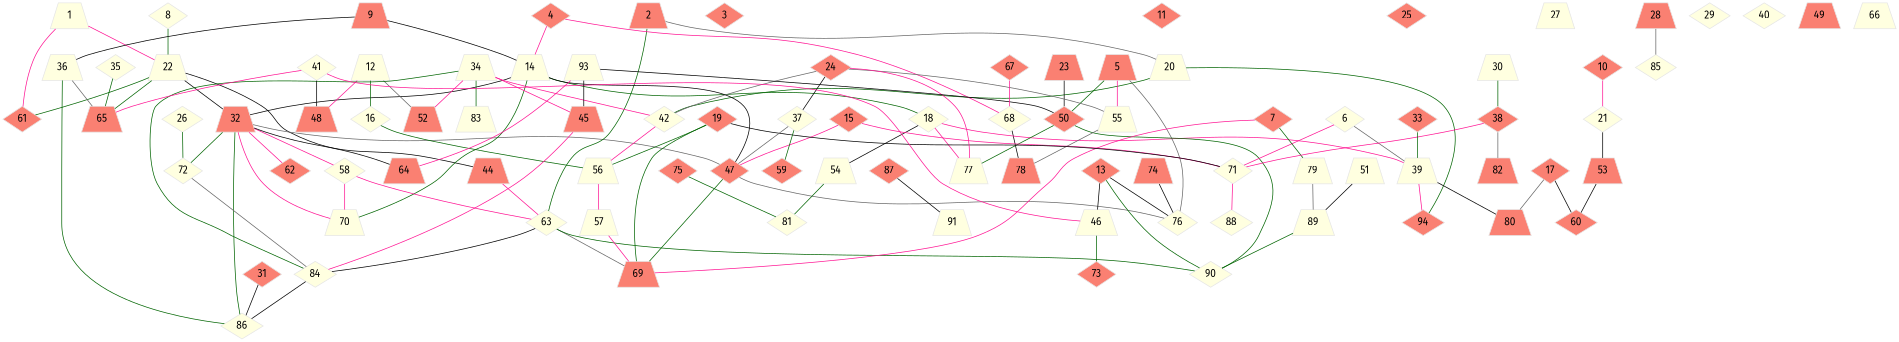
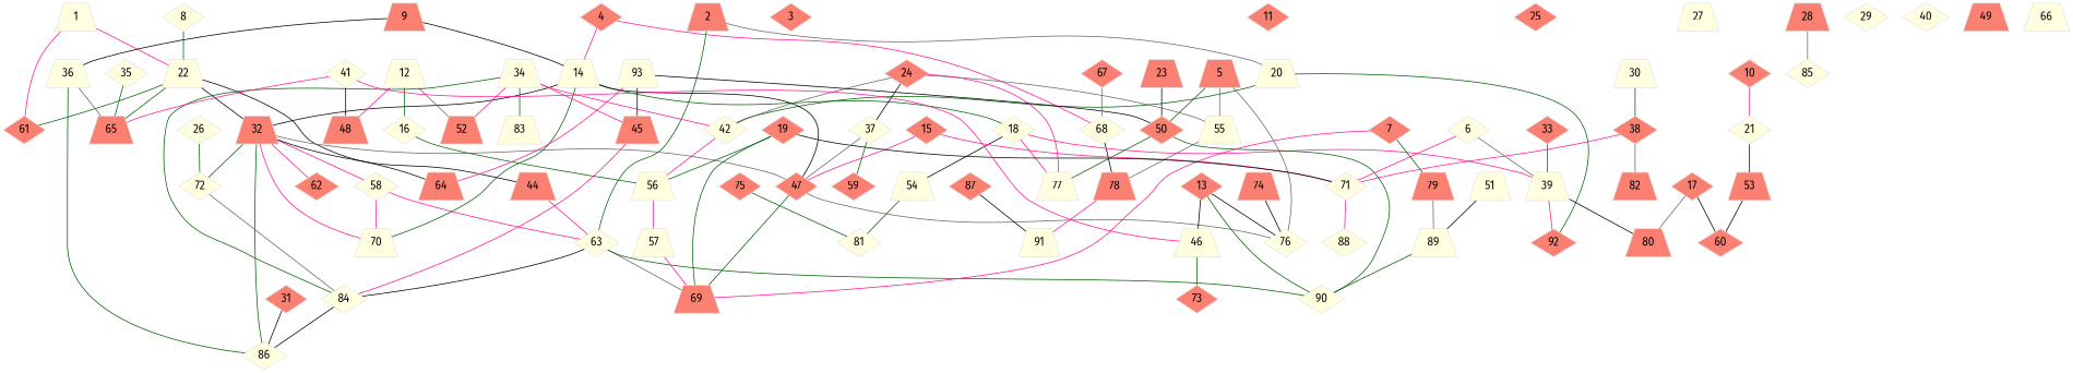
  graph {
    fontname="Fira Sans"
    node [color=gray90 fillcolor=lightyellow fontname="Fira Sans" shape=diamond style=filled]
    edge [color=deeppink fontname="Fira Sans"]
    1 [shape=trapezium]
    22 [shape=trapezium]
    61 [fillcolor=salmon]
    32 [fillcolor=salmon shape=trapezium]
    44 [fillcolor=salmon shape=trapezium]
    65 [fillcolor=salmon shape=trapezium]
    2 [fillcolor=salmon shape=trapezium]
    20 [shape=trapezium]
    63
    42
-   92 [fillcolor=salmon label=94]
+   92 [fillcolor=salmon]
    69 [fillcolor=salmon shape=trapezium]
    90
    84
    3 [fillcolor=salmon]
    4 [fillcolor=salmon]
    14 [shape=trapezium]
    68
    18
    47 [fillcolor=salmon]
    70 [shape=trapezium]
    78 [fillcolor=salmon shape=trapezium]
    5 [fillcolor=salmon shape=trapezium]
    50 [fillcolor=salmon]
    55 [shape=trapezium]
    76
    77 [shape=trapezium]
    39 [shape=trapezium]
    6
    71
    80 [fillcolor=salmon shape=trapezium]
    88
    7 [fillcolor=salmon]
-   79 [shape=trapezium]
+   79 [fillcolor=salmon shape=trapezium]
    89 [shape=trapezium]
    8
    9 [fillcolor=salmon shape=trapezium]
    36 [shape=trapezium]
    86
    10 [fillcolor=salmon]
    21
    53 [fillcolor=salmon shape=trapezium]
    11 [fillcolor=salmon]
    12 [shape=trapezium]
    16
    48 [fillcolor=salmon shape=trapezium]
    52 [fillcolor=salmon shape=trapezium]
    56 [shape=trapezium]
    13 [fillcolor=salmon]
    46 [shape=trapezium]
    73 [fillcolor=salmon]
    54 [shape=trapezium]
    72
    58
    62 [fillcolor=salmon]
    64 [fillcolor=salmon shape=trapezium]
    15 [fillcolor=salmon]
    57 [shape=trapezium]
    17 [fillcolor=salmon]
    60 [fillcolor=salmon]
    81
    19 [fillcolor=salmon]
    23 [fillcolor=salmon shape=trapezium]
    24 [fillcolor=salmon]
    37
    59 [fillcolor=salmon]
    25 [fillcolor=salmon]
    26
    27 [shape=trapezium]
    28 [fillcolor=salmon shape=trapezium]
    85
    29
    30 [shape=trapezium]
    38 [fillcolor=salmon]
    82 [fillcolor=salmon shape=trapezium]
    31 [fillcolor=salmon]
    33 [fillcolor=salmon]
    34 [shape=trapezium]
    45 [fillcolor=salmon shape=trapezium]
    83 [shape=trapezium]
    35
    40
    41
    n84 [label=93 shape=trapezium]
    49 [fillcolor=salmon shape=trapezium]
    51 [shape=trapezium]
    91 [shape=trapezium]
    66 [shape=trapezium]
    67 [fillcolor=salmon]
    74 [fillcolor=salmon shape=trapezium]
    75 [fillcolor=salmon]
    87 [fillcolor=salmon]
    1 -- 22
    1 -- 61
    22 -- 61 [color=darkgreen]
    22 -- 32 [color=black]
    22 -- 44 [color=black]
    22 -- 65 [color=darkgreen]
    32 -- 47 [color=gray40]
    32 -- 70
    32 -- 86 [color=darkgreen]
    32 -- 72 [color=darkgreen]
    32 -- 58
    32 -- 62
    32 -- 64 [color=black]
    44 -- 63
    2 -- 20 [color=gray40]
    2 -- 63 [color=darkgreen]
    20 -- 42 [color=darkgreen]
    20 -- 92 [color=darkgreen]
    63 -- 69 [color=gray40]
    63 -- 90 [color=darkgreen]
    63 -- 84 [color=black]
    42 -- 56
    84 -- 86 [color=black]
    4 -- 14
    4 -- 68
    14 -- 32 [color=black]
    14 -- 18 [color=darkgreen]
    14 -- 47 [color=black]
    14 -- 70 [color=darkgreen]
    68 -- 78 [color=black]
    18 -- 77
    18 -- 39
    18 -- 54 [color=black]
    47 -- 69 [color=darkgreen]
    47 -- 76 [color=gray40]
+   78 -- 91
    5 -- 50 [color=darkgreen]
    5 -- 55
    5 -- 76 [color=gray40]
    50 -- 90 [color=darkgreen]
    50 -- 77 [color=darkgreen]
    55 -- 78 [color=gray40]
    39 -- 92
    39 -- 80 [color=black]
    6 -- 39 [color=gray40]
    6 -- 71
    71 -- 88
    7 -- 69
    7 -- 79 [color=darkgreen]
    79 -- 89 [color=gray40]
    89 -- 90 [color=darkgreen]
    8 -- 22 [color=darkgreen]
    9 -- 14 [color=black]
    9 -- 36 [color=black]
    36 -- 65 [color=gray40]
    36 -- 86 [color=darkgreen]
    10 -- 21
    21 -- 53 [color=black]
    53 -- 60 [color=black]
    12 -- 16 [color=darkgreen]
    12 -- 48
    12 -- 52 [color=gray40]
    16 -- 56 [color=darkgreen]
    56 -- 57
    13 -- 90 [color=darkgreen]
    13 -- 76 [color=black]
    13 -- 46 [color=black]
    46 -- 73 [color=darkgreen]
    54 -- 81 [color=darkgreen]
    72 -- 84 [color=gray40]
    58 -- 63
    58 -- 70
    15 -- 47
    15 -- 71
    57 -- 69
    17 -- 80 [color=gray40]
    17 -- 60 [color=black]
    19 -- 69 [color=darkgreen]
    19 -- 71 [color=black]
    19 -- 56 [color=darkgreen]
    23 -- 50 [color=black]
    24 -- 42 [color=gray40]
    24 -- 55 [color=gray40]
    24 -- 77
    24 -- 37 [color=black]
    37 -- 47 [color=gray40]
    37 -- 59 [color=darkgreen]
    26 -- 72 [color=darkgreen]
    28 -- 85 [color=gray40]
    30 -- 38 [color=darkgreen]
    38 -- 71
    38 -- 82 [color=gray40]
    31 -- 86 [color=black]
    33 -- 39 [color=darkgreen]
    34 -- 42
    34 -- 84 [color=darkgreen]
    34 -- 52
    34 -- 45
    34 -- 83 [color=darkgreen]
    45 -- 84
    35 -- 65 [color=darkgreen]
    41 -- 65
    41 -- 48 [color=black]
    41 -- 46
    n84 -- 50 [color=black]
    n84 -- 64
    n84 -- 45 [color=black]
    51 -- 89 [color=black]
    67 -- 68
    74 -- 76 [color=black]
    75 -- 81 [color=darkgreen]
    87 -- 91 [color=black]
  }
